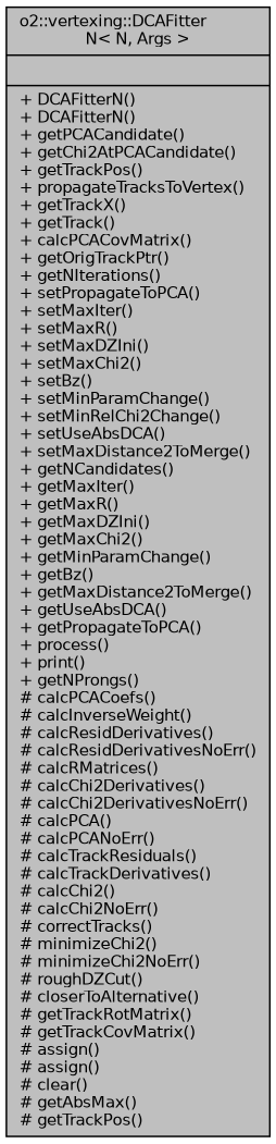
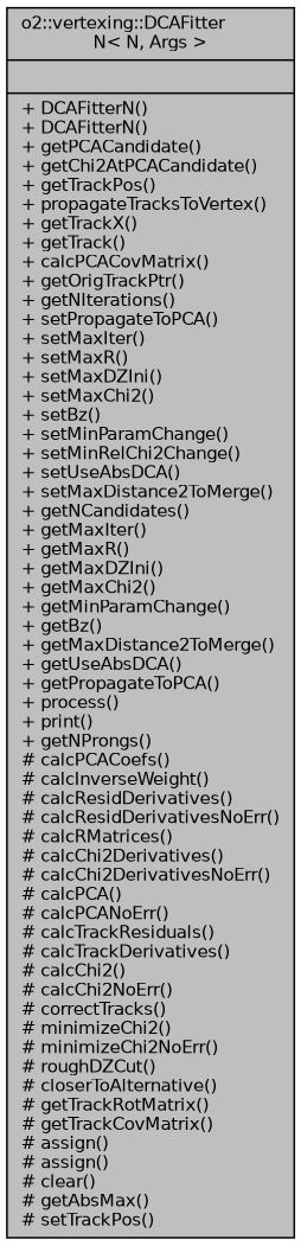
  digraph {
-   n1 [color=black fillcolor=grey75 fontcolor=black fontname=Helvetica fontsize=10 height=0.2 label="{o2::vertexing::DCAFitter\lN\< N, Args \>\n||+ DCAFitterN()\l+ DCAFitterN()\l+ getPCACandidate()\l+ getChi2AtPCACandidate()\l+ getTrackPos()\l+ propagateTracksToVertex()\l+ getTrackX()\l+ getTrack()\l+ calcPCACovMatrix()\l+ getOrigTrackPtr()\l+ getNIterations()\l+ setPropagateToPCA()\l+ setMaxIter()\l+ setMaxR()\l+ setMaxDZIni()\l+ setMaxChi2()\l+ setBz()\l+ setMinParamChange()\l+ setMinRelChi2Change()\l+ setUseAbsDCA()\l+ setMaxDistance2ToMerge()\l+ getNCandidates()\l+ getMaxIter()\l+ getMaxR()\l+ getMaxDZIni()\l+ getMaxChi2()\l+ getMinParamChange()\l+ getBz()\l+ getMaxDistance2ToMerge()\l+ getUseAbsDCA()\l+ getPropagateToPCA()\l+ process()\l+ print()\l+ getNProngs()\l# calcPCACoefs()\l# calcInverseWeight()\l# calcResidDerivatives()\l# calcResidDerivativesNoErr()\l# calcRMatrices()\l# calcChi2Derivatives()\l# calcChi2DerivativesNoErr()\l# calcPCA()\l# calcPCANoErr()\l# calcTrackResiduals()\l# calcTrackDerivatives()\l# calcChi2()\l# calcChi2NoErr()\l# correctTracks()\l# minimizeChi2()\l# minimizeChi2NoErr()\l# roughDZCut()\l# closerToAlternative()\l# getTrackRotMatrix()\l# getTrackCovMatrix()\l# assign()\l# assign()\l# clear()\l# getAbsMax()\l# getTrackPos()\l}" shape=record style=filled width=0.4]
+   n1 [color=black fillcolor=grey75 fontcolor=black fontname=Helvetica fontsize=10 height=0.2 label="{o2::vertexing::DCAFitter\lN\< N, Args \>\n||+ DCAFitterN()\l+ DCAFitterN()\l+ getPCACandidate()\l+ getChi2AtPCACandidate()\l+ getTrackPos()\l+ propagateTracksToVertex()\l+ getTrackX()\l+ getTrack()\l+ calcPCACovMatrix()\l+ getOrigTrackPtr()\l+ getNIterations()\l+ setPropagateToPCA()\l+ setMaxIter()\l+ setMaxR()\l+ setMaxDZIni()\l+ setMaxChi2()\l+ setBz()\l+ setMinParamChange()\l+ setMinRelChi2Change()\l+ setUseAbsDCA()\l+ setMaxDistance2ToMerge()\l+ getNCandidates()\l+ getMaxIter()\l+ getMaxR()\l+ getMaxDZIni()\l+ getMaxChi2()\l+ getMinParamChange()\l+ getBz()\l+ getMaxDistance2ToMerge()\l+ getUseAbsDCA()\l+ getPropagateToPCA()\l+ process()\l+ print()\l+ getNProngs()\l# calcPCACoefs()\l# calcInverseWeight()\l# calcResidDerivatives()\l# calcResidDerivativesNoErr()\l# calcRMatrices()\l# calcChi2Derivatives()\l# calcChi2DerivativesNoErr()\l# calcPCA()\l# calcPCANoErr()\l# calcTrackResiduals()\l# calcTrackDerivatives()\l# calcChi2()\l# calcChi2NoErr()\l# correctTracks()\l# minimizeChi2()\l# minimizeChi2NoErr()\l# roughDZCut()\l# closerToAlternative()\l# getTrackRotMatrix()\l# getTrackCovMatrix()\l# assign()\l# assign()\l# clear()\l# getAbsMax()\l# setTrackPos()\l}" shape=record style=filled width=0.4]
  }
